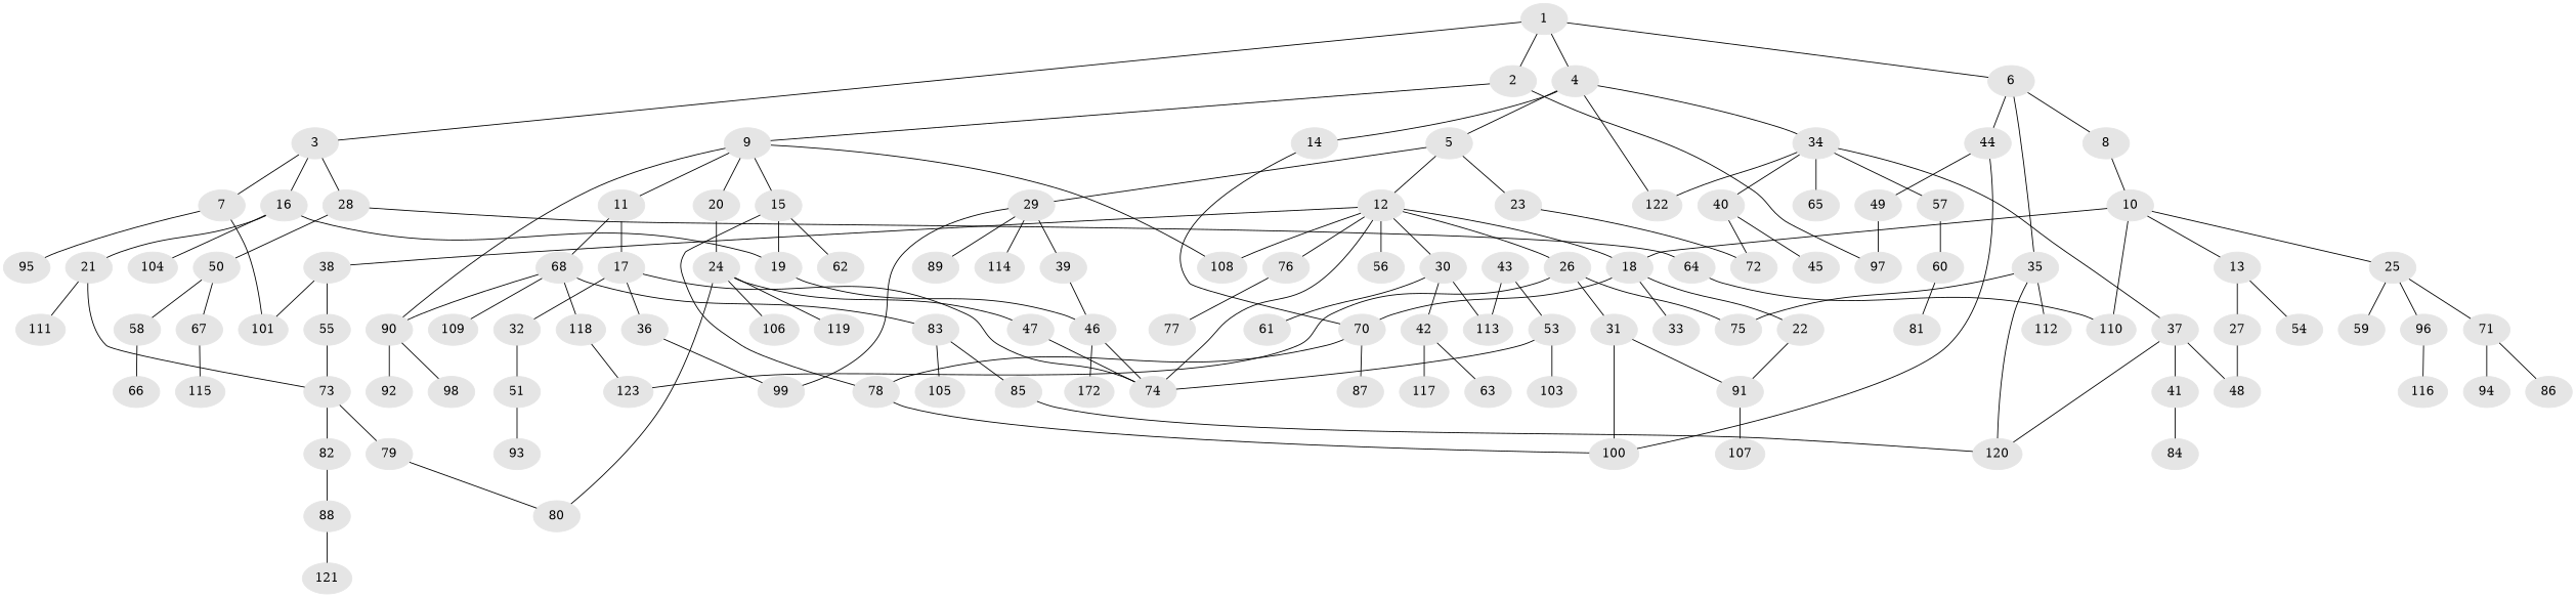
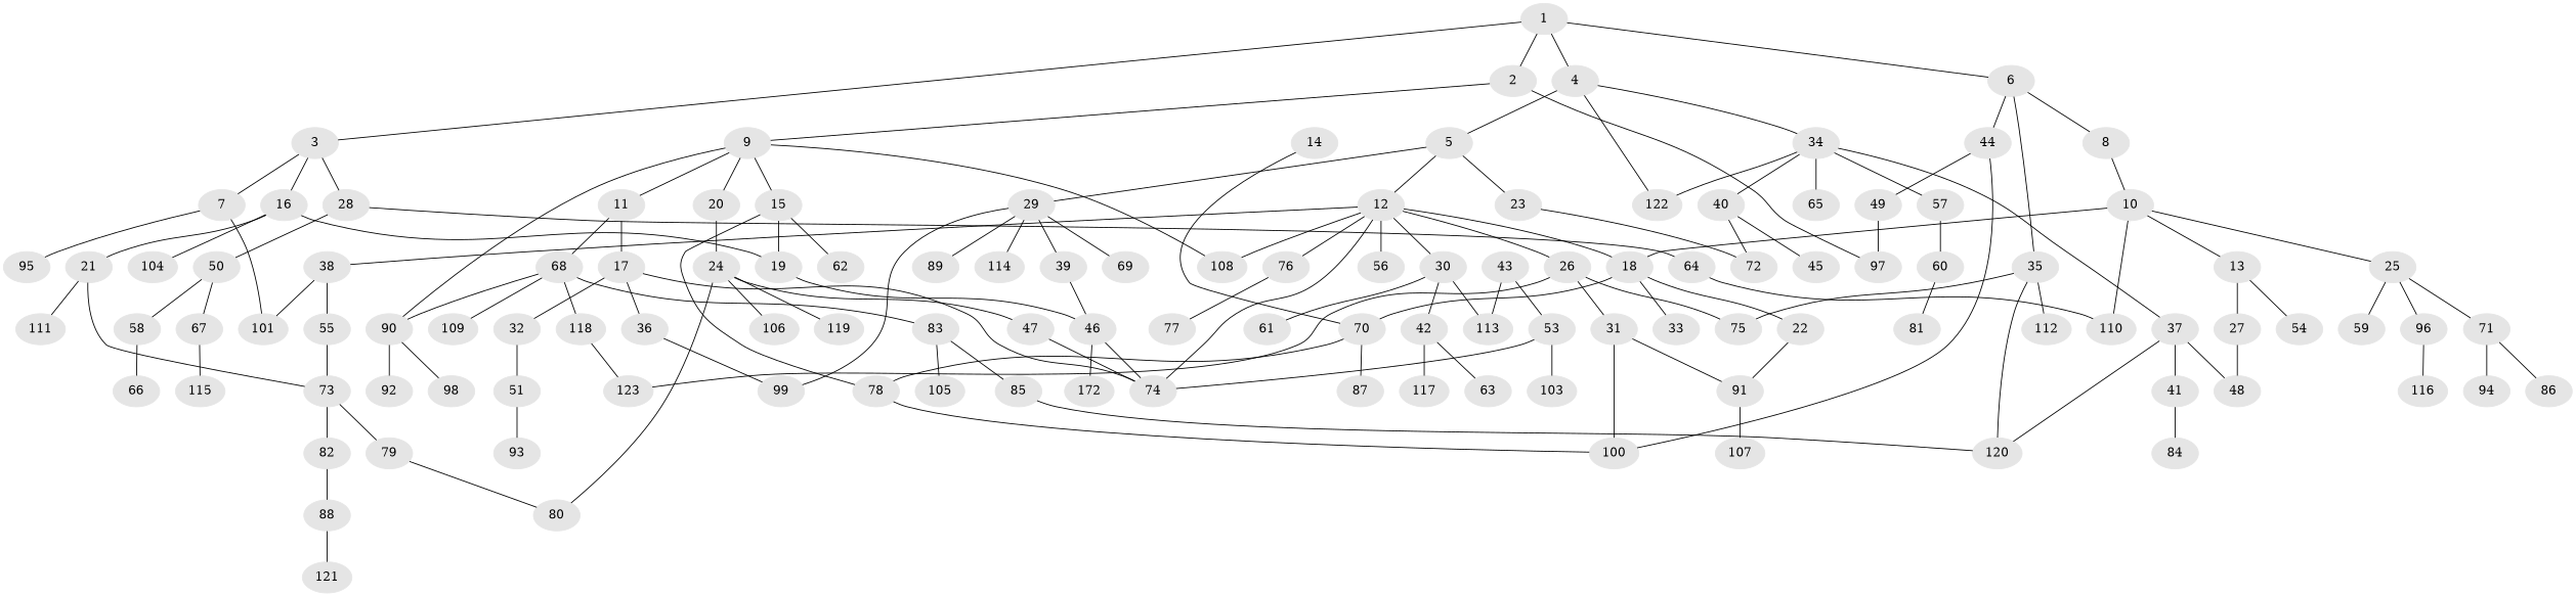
  graph {
    node [color=gray90 style=filled]
    1
    2
    3
    4
    6
    9
    97
    7
    16
    28
    5
    14
    34
    122
    8
    35
    44
    11
    15
    20
    90
    108
    95
    101
    19
    21
    104
    50
    64
    12
    23
    29
    70
    37
    40
    57
    65
    18
    26
    30
    38
    56
    74
    76
    72
    39
+   69
    89
    99
    114
    10
    75
    112
    120
    49
    100
    13
    25
    110
    17
    68
    62
    78
    24
    92
    98
    27
    54
    22
    33
    59
    71
    96
    32
    36
    83
    109
    118
    31
    123
    42
    61
    113
    55
    77
    48
    87
    46
    73
    111
    51
    91
    n93 [label=172]
    47
    80
    106
    119
    79
    82
    43
    53
    86
    94
    116
    58
    67
    63
    117
    107
    93
    41
    45
    60
    84
    103
    66
    115
    81
    85
    105
    88
    121
    1 -- 2
    1 -- 3
    1 -- 4
    1 -- 6
    2 -- 9
    2 -- 97
    3 -- 7
    3 -- 16
    3 -- 28
    4 -- 5
-   4 -- 14
    4 -- 34
    4 -- 122
    6 -- 8
    6 -- 35
    6 -- 44
    9 -- 11
    9 -- 15
    9 -- 20
    9 -- 90
    9 -- 108
    7 -- 95
    7 -- 101
    16 -- 19
    16 -- 21
    16 -- 104
    28 -- 50
    28 -- 64
    5 -- 12
    5 -- 23
    5 -- 29
    14 -- 70
    34 -- 122
    34 -- 37
    34 -- 40
    34 -- 57
    34 -- 65
    8 -- 10
    35 -- 75
    35 -- 112
    35 -- 120
    44 -- 49
    44 -- 100
    11 -- 17
    11 -- 68
    15 -- 19
    15 -- 62
    15 -- 78
    20 -- 24
    90 -- 92
    90 -- 98
    19 -- 46
    21 -- 73
    21 -- 111
    50 -- 58
    50 -- 67
    64 -- 110
    12 -- 108
    12 -- 18
    12 -- 26
    12 -- 30
    12 -- 38
    12 -- 56
    12 -- 74
    12 -- 76
    23 -- 72
    29 -- 39
+   29 -- 69
    29 -- 89
    29 -- 99
    29 -- 114
    70 -- 78
    70 -- 87
    37 -- 120
    37 -- 48
    37 -- 41
    40 -- 72
    40 -- 45
    57 -- 60
    18 -- 70
    18 -- 22
    18 -- 33
    26 -- 75
    26 -- 31
    26 -- 123
    30 -- 42
    30 -- 61
    30 -- 113
    38 -- 101
    38 -- 55
    76 -- 77
    39 -- 46
    10 -- 18
    10 -- 13
    10 -- 25
    10 -- 110
    49 -- 97
    13 -- 27
    13 -- 54
    25 -- 59
    25 -- 71
    25 -- 96
    17 -- 74
    17 -- 32
    17 -- 36
    68 -- 90
    68 -- 83
    68 -- 109
    68 -- 118
    78 -- 100
    24 -- 47
    24 -- 80
    24 -- 106
    24 -- 119
    27 -- 48
    22 -- 91
    71 -- 86
    71 -- 94
    96 -- 116
    32 -- 51
    36 -- 99
    83 -- 85
    83 -- 105
    118 -- 123
    31 -- 100
    31 -- 91
    42 -- 63
    42 -- 117
    55 -- 73
    46 -- 74
    46 -- n93
    73 -- 79
    73 -- 82
    51 -- 93
    91 -- 107
    47 -- 74
    79 -- 80
    82 -- 88
    43 -- 113
    43 -- 53
    53 -- 74
    53 -- 103
    58 -- 66
    67 -- 115
    41 -- 84
    60 -- 81
    85 -- 120
    88 -- 121
  }
